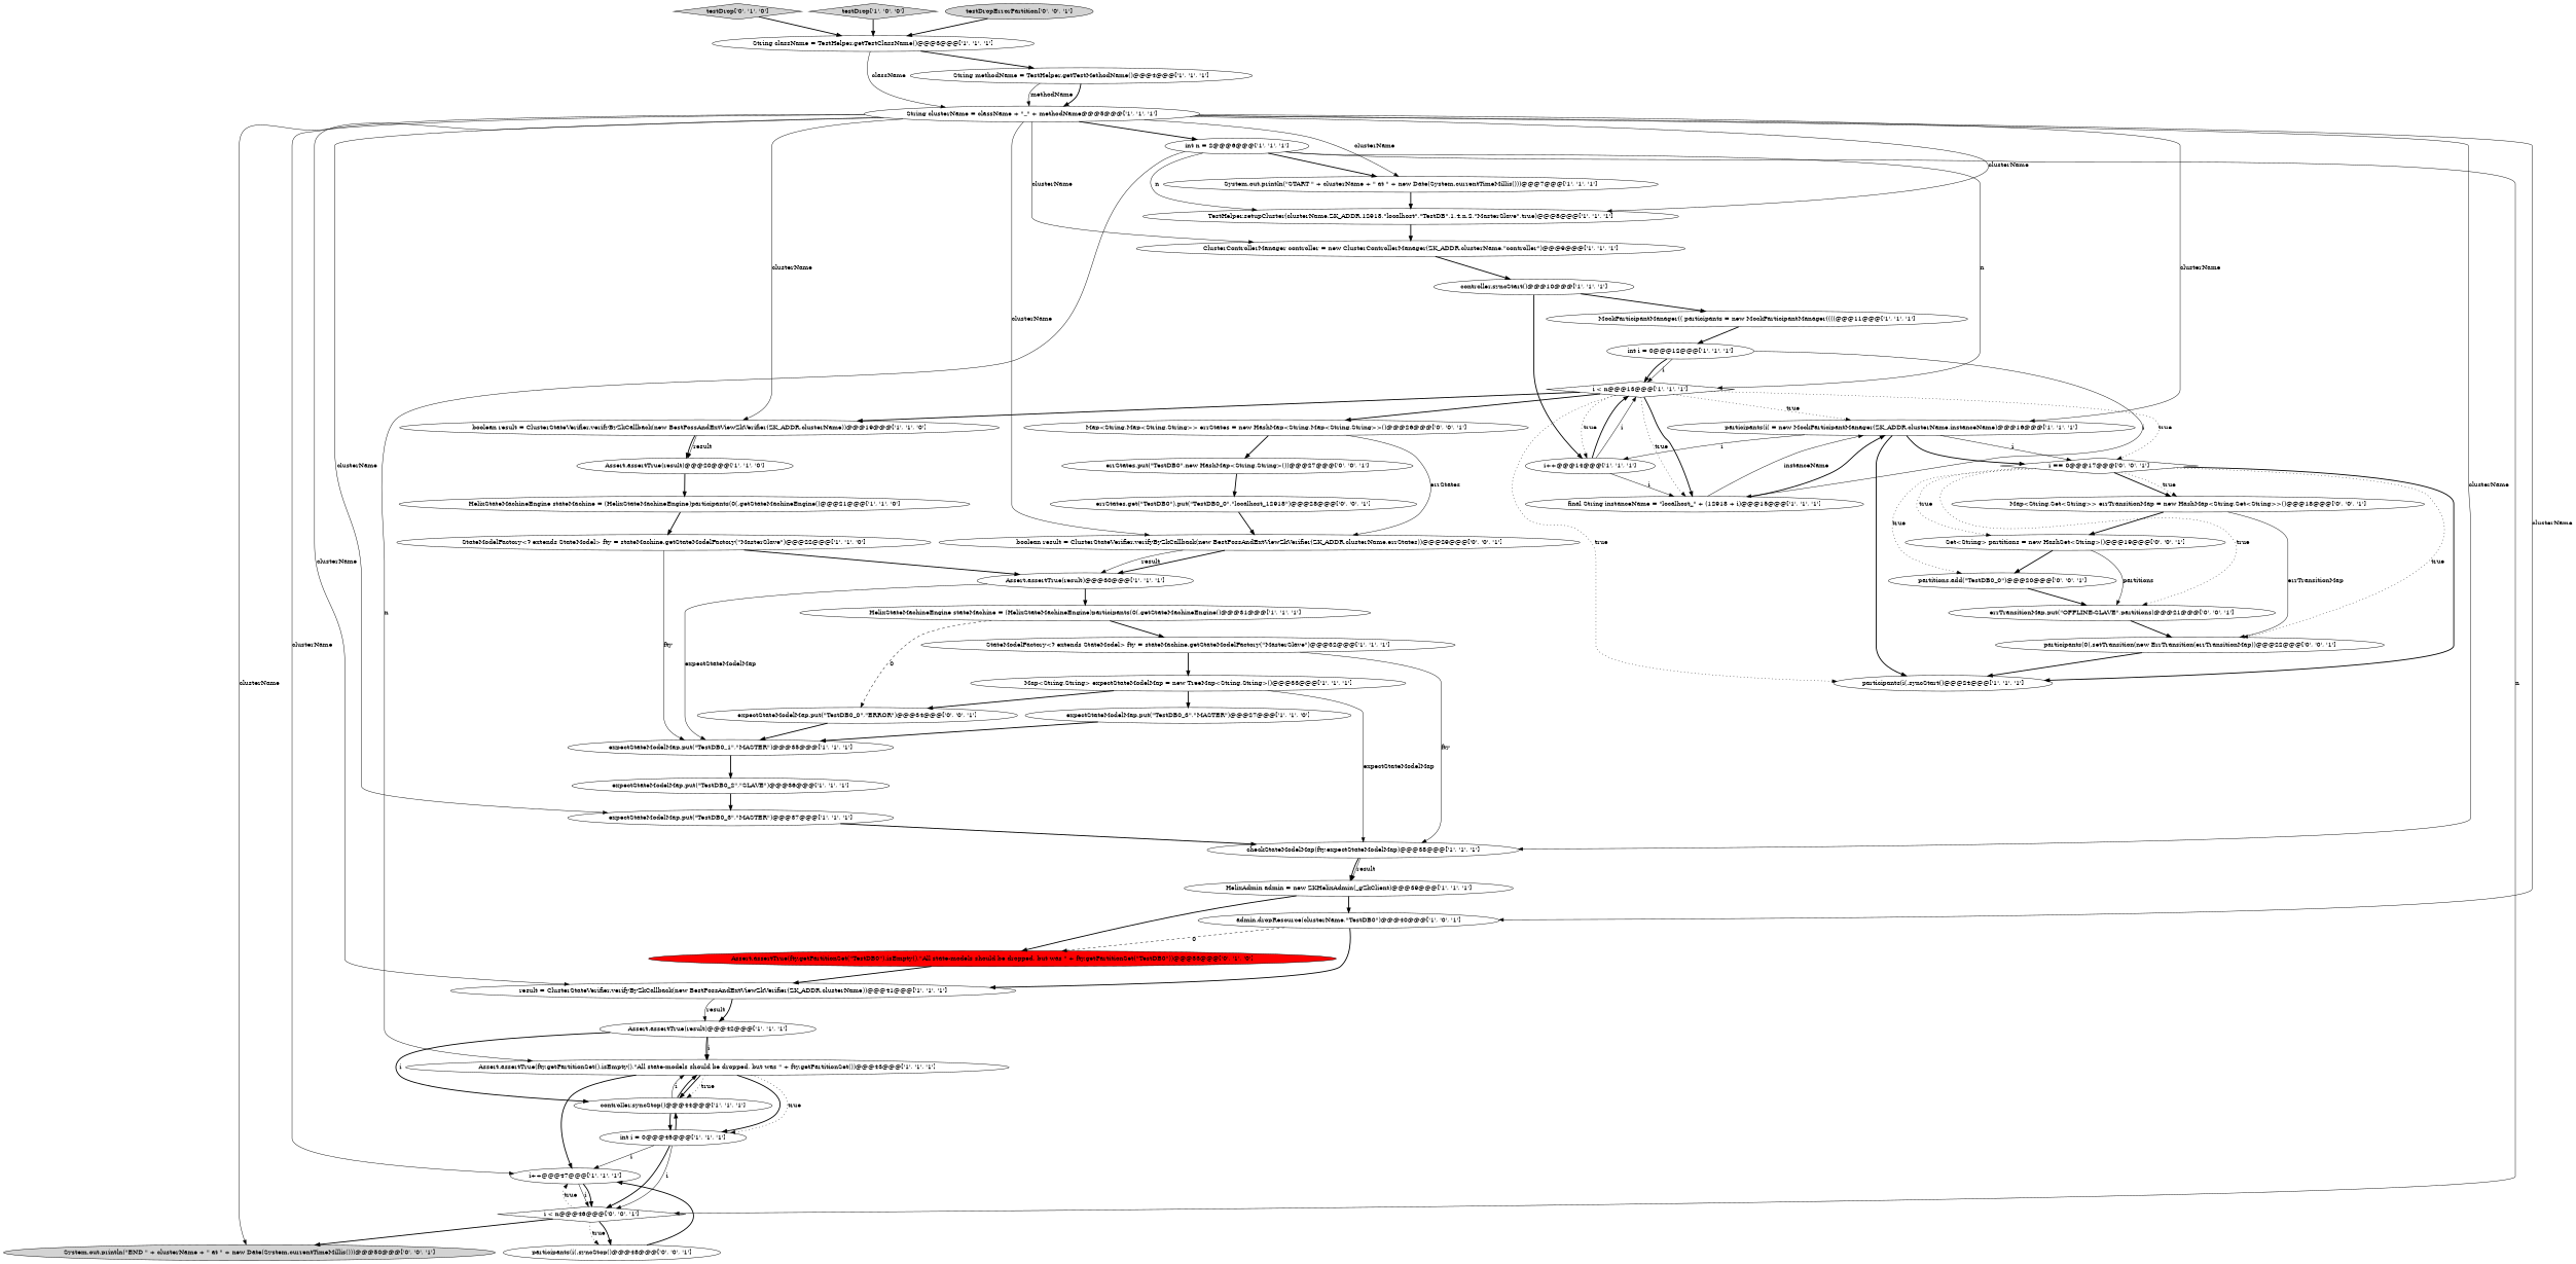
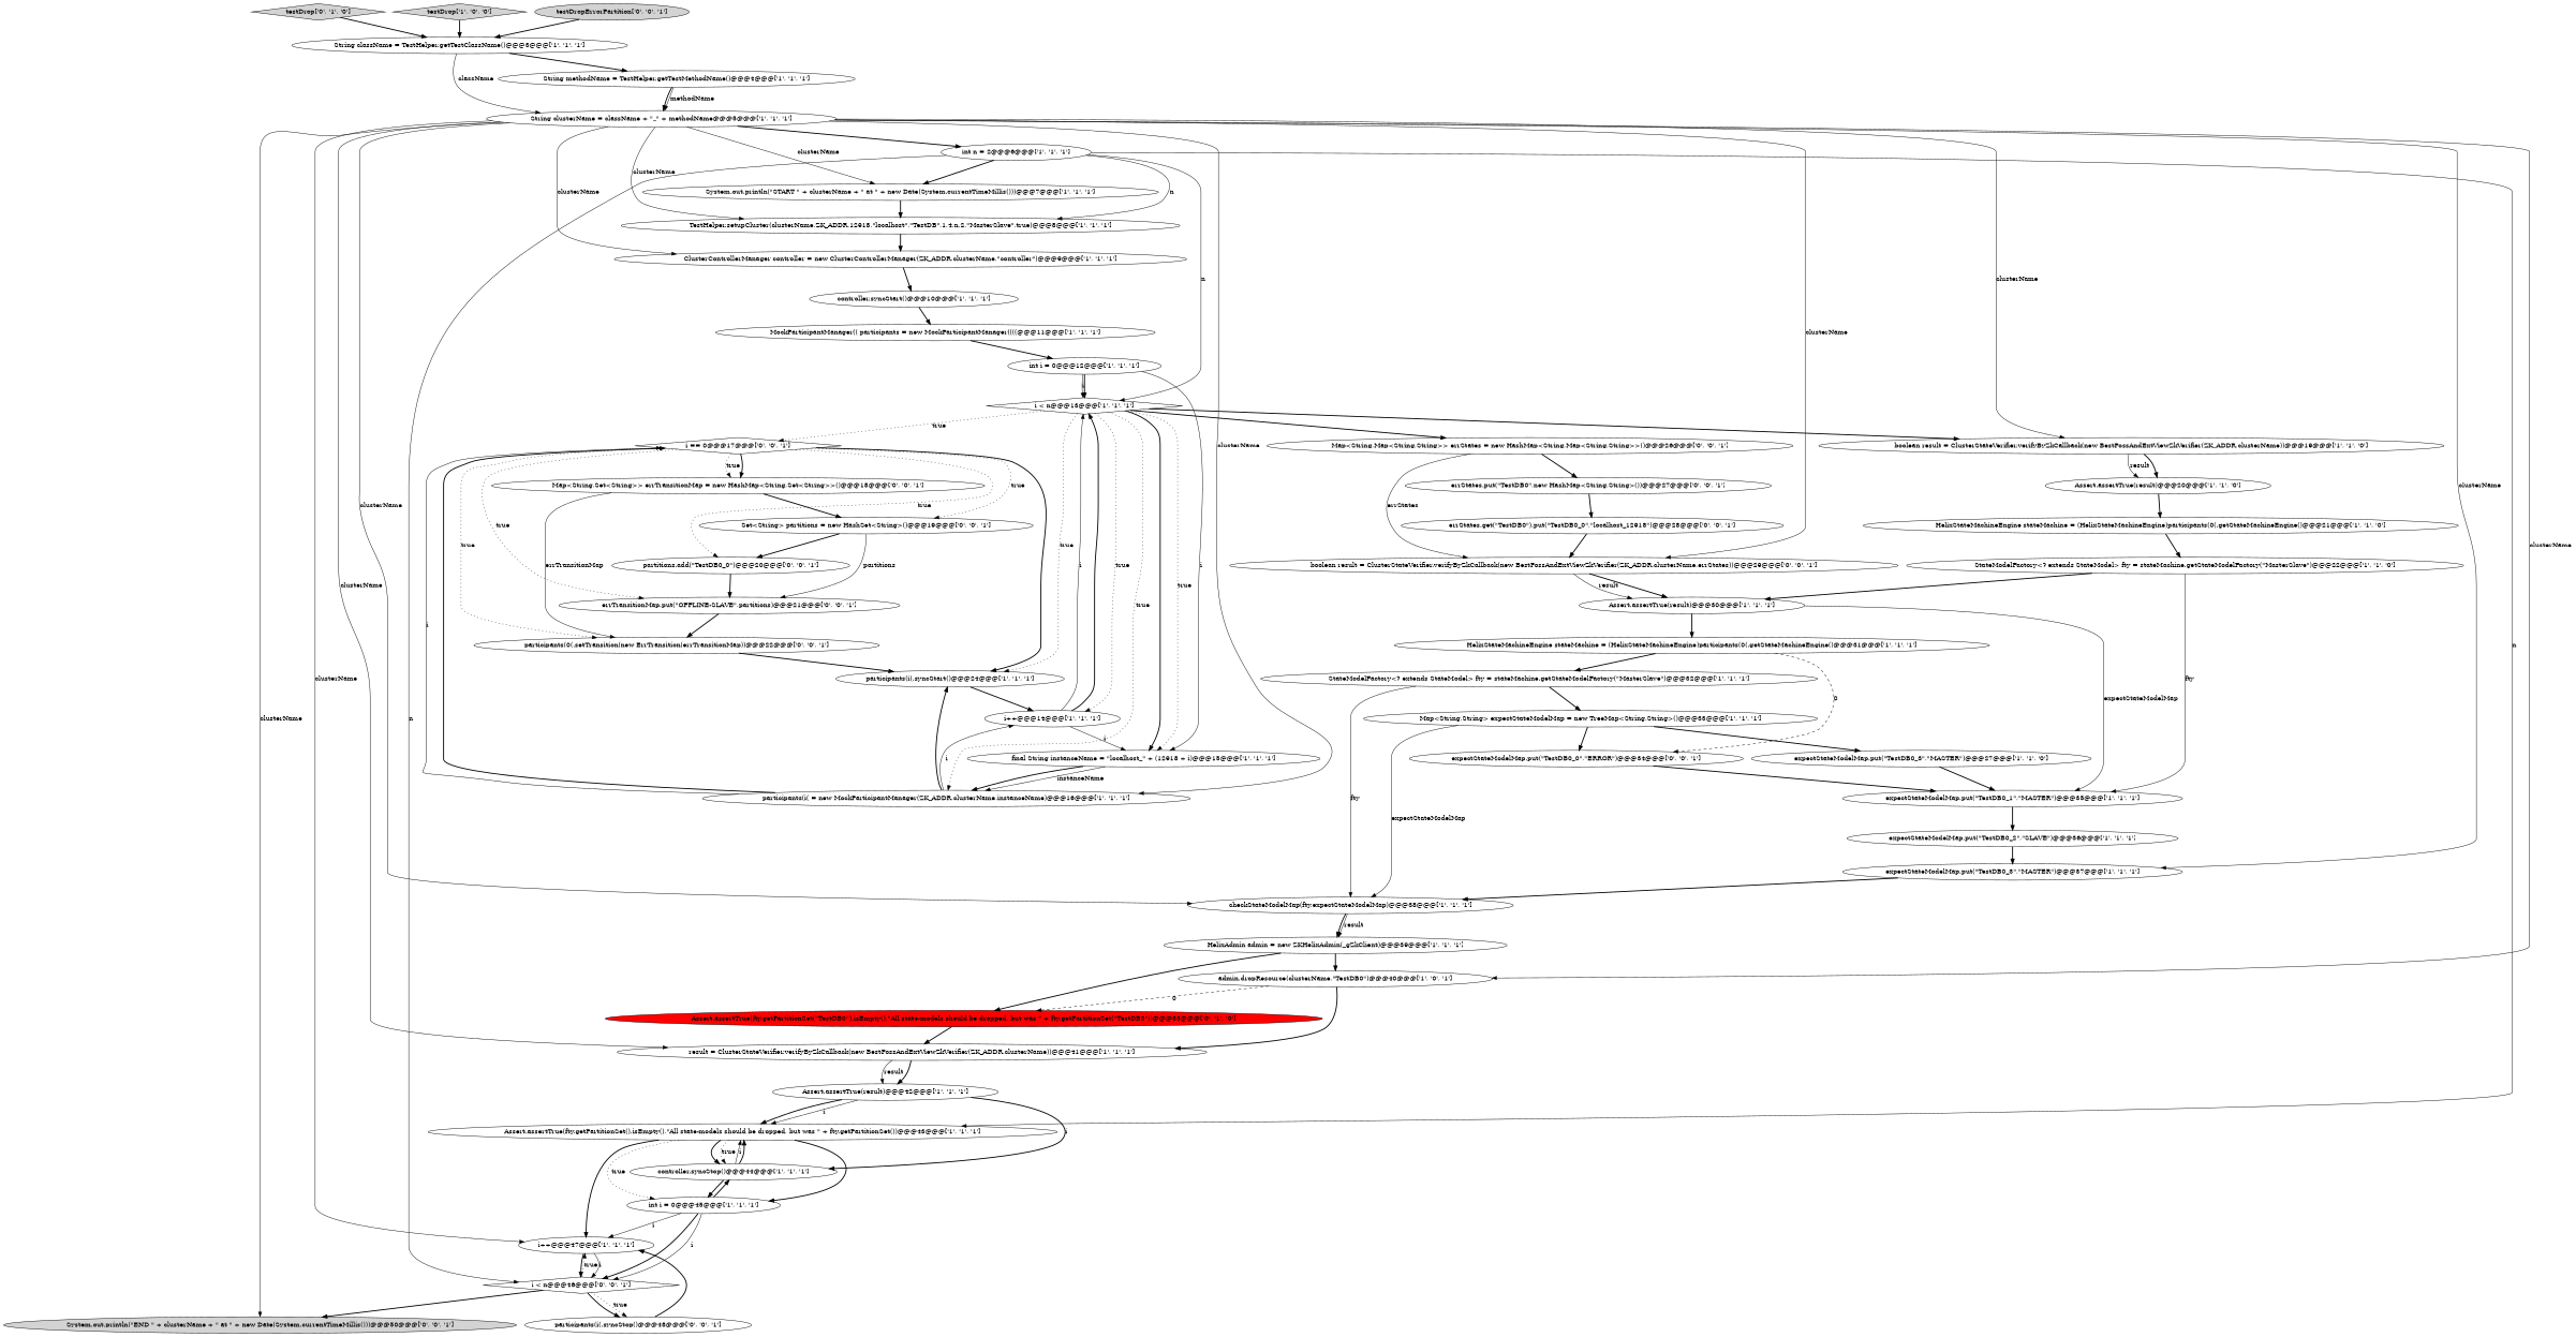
  digraph {
    node [fillcolor=white shape=ellipse style=filled]
    edge [style=bold]
    n1 [label="Map<String,Map<String,String>> errStates = new HashMap<String,Map<String,String>>()@@@26@@@['0', '0', '1']"]
    n2 [label="boolean result = ClusterStateVerifier.verifyByZkCallback(new BestPossAndExtViewZkVerifier(ZK_ADDR,clusterName,errStates))@@@29@@@['0', '0', '1']"]
    n3 [label="errStates.put(\"TestDB0\",new HashMap<String,String>())@@@27@@@['0', '0', '1']"]
    n4 [label="Assert.assertTrue(result)@@@30@@@['1', '1', '1']"]
    n5 [label="errStates.get(\"TestDB0\").put(\"TestDB0_0\",\"localhost_12918\")@@@28@@@['0', '0', '1']"]
    n6 [label="StateModelFactory<? extends StateModel> fty = stateMachine.getStateModelFactory(\"MasterSlave\")@@@32@@@['1', '1', '1']"]
    n7 [label="Map<String,String> expectStateModelMap = new TreeMap<String,String>()@@@33@@@['1', '1', '1']"]
    n8 [label="checkStateModelMap(fty,expectStateModelMap)@@@38@@@['1', '1', '1']"]
    n9 [label="expectStateModelMap.put(\"TestDB0_0\",\"ERROR\")@@@34@@@['0', '0', '1']"]
    n10 [label="expectStateModelMap.put(\"TestDB0_3\",\"MASTER\")@@@27@@@['1', '1', '0']"]
    n11 [label="HelixAdmin admin = new ZKHelixAdmin(_gZkClient)@@@39@@@['1', '1', '1']"]
    n12 [fillcolor=lightgray label="System.out.println(\"END \" + clusterName + \" at \" + new Date(System.currentTimeMillis()))@@@50@@@['0', '0', '1']"]
    n13 [fillcolor=lightgray label="testDrop['0', '1', '0']" shape=diamond]
    n14 [label="String className = TestHelper.getTestClassName()@@@3@@@['1', '1', '1']"]
    n15 [label="String clusterName = className + \"_\" + methodName@@@5@@@['1', '1', '1']"]
    n16 [label="String methodName = TestHelper.getTestMethodName()@@@4@@@['1', '1', '1']"]
    n17 [label="expectStateModelMap.put(\"TestDB0_1\",\"MASTER\")@@@35@@@['1', '1', '1']"]
    n18 [label="expectStateModelMap.put(\"TestDB0_2\",\"SLAVE\")@@@36@@@['1', '1', '1']"]
    n19 [label="ClusterControllerManager controller = new ClusterControllerManager(ZK_ADDR,clusterName,\"controller\")@@@9@@@['1', '1', '1']"]
    n20 [label="controller.syncStart()@@@10@@@['1', '1', '1']"]
    n21 [label="MockParticipantManager(( participants = new MockParticipantManager((((@@@11@@@['1', '1', '1']"]
    n22 [label="HelixStateMachineEngine stateMachine = (HelixStateMachineEngine)participants(0(.getStateMachineEngine()@@@31@@@['1', '1', '1']"]
    n23 [label="i < n@@@46@@@['0', '0', '1']" shape=diamond]
    n24 [label="participants(i(.syncStop()@@@48@@@['0', '0', '1']"]
    n25 [label="i++@@@47@@@['1', '1', '1']"]
    n26 [label="HelixStateMachineEngine stateMachine = (HelixStateMachineEngine)participants(0(.getStateMachineEngine()@@@21@@@['1', '1', '0']"]
    n27 [label="StateModelFactory<? extends StateModel> fty = stateMachine.getStateModelFactory(\"MasterSlave\")@@@22@@@['1', '1', '0']"]
    n28 [label="i < n@@@13@@@['1', '1', '1']" shape=diamond]
    n29 [label="i == 0@@@17@@@['0', '0', '1']" shape=diamond]
    n30 [label="participants(i(.syncStart()@@@24@@@['1', '1', '1']"]
    n31 [label="participants(i( = new MockParticipantManager(ZK_ADDR,clusterName,instanceName)@@@16@@@['1', '1', '1']"]
    n32 [label="i++@@@14@@@['1', '1', '1']"]
    n33 [label="boolean result = ClusterStateVerifier.verifyByZkCallback(new BestPossAndExtViewZkVerifier(ZK_ADDR,clusterName))@@@19@@@['1', '1', '0']"]
    n34 [label="final String instanceName = \"localhost_\" + (12918 + i)@@@15@@@['1', '1', '1']"]
    n35 [label="errTransitionMap.put(\"OFFLINE-SLAVE\",partitions)@@@21@@@['0', '0', '1']"]
    n36 [label="participants(0(.setTransition(new ErrTransition(errTransitionMap))@@@22@@@['0', '0', '1']"]
    n37 [label="Set<String> partitions = new HashSet<String>()@@@19@@@['0', '0', '1']"]
    n38 [label="partitions.add(\"TestDB0_0\")@@@20@@@['0', '0', '1']"]
    n39 [label="Map<String,Set<String>> errTransitionMap = new HashMap<String,Set<String>>()@@@18@@@['0', '0', '1']"]
    n40 [label="Assert.assertTrue(result)@@@20@@@['1', '1', '0']"]
    n41 [label="expectStateModelMap.put(\"TestDB0_3\",\"MASTER\")@@@37@@@['1', '1', '1']"]
    n42 [label="System.out.println(\"START \" + clusterName + \" at \" + new Date(System.currentTimeMillis()))@@@7@@@['1', '1', '1']"]
    n43 [label="result = ClusterStateVerifier.verifyByZkCallback(new BestPossAndExtViewZkVerifier(ZK_ADDR,clusterName))@@@41@@@['1', '1', '1']"]
    n44 [label="TestHelper.setupCluster(clusterName,ZK_ADDR,12918,\"localhost\",\"TestDB\",1,4,n,2,\"MasterSlave\",true)@@@8@@@['1', '1', '1']"]
    n45 [label="admin.dropResource(clusterName,\"TestDB0\")@@@40@@@['1', '0', '1']"]
    n46 [label="int n = 2@@@6@@@['1', '1', '1']"]
    n47 [label="Assert.assertTrue(result)@@@42@@@['1', '1', '1']"]
    n48 [fillcolor=red label="Assert.assertTrue(fty.getPartitionSet(\"TestDB0\").isEmpty(),\"All state-models should be dropped, but was \" + fty.getPartitionSet(\"TestDB0\"))@@@33@@@['0', '1', '0']"]
    n49 [label="Assert.assertTrue(fty.getPartitionSet().isEmpty(),\"All state-models should be dropped, but was \" + fty.getPartitionSet())@@@43@@@['1', '1', '1']"]
    n50 [label="int i = 0@@@12@@@['1', '1', '1']"]
    n51 [fillcolor=lightgray label="testDrop['1', '0', '0']" shape=diamond]
    n52 [label="controller.syncStop()@@@44@@@['1', '1', '1']"]
    n53 [label="int i = 0@@@45@@@['1', '1', '1']"]
    n54 [fillcolor=lightgray label="testDropErrorPartition['0', '0', '1']"]
    n1 -> n2 [label=errStates style=solid]
    n1 -> n3
    n2 -> n4
    n2 -> n4 [label=result style=solid]
    n3 -> n5
    n4 -> n17 [label=expectStateModelMap style=solid]
    n4 -> n22
    n5 -> n2
    n6 -> n7
    n6 -> n8 [label=fty style=solid]
    n7 -> n8 [label=expectStateModelMap style=solid]
    n7 -> n9
    n7 -> n10
    n8 -> n11 [label=result style=solid]
    n8 -> n11
    n9 -> n17
    n10 -> n17
    n11 -> n45
    n11 -> n48
    n13 -> n14
    n14 -> n15 [label=className style=solid]
    n14 -> n16
    n15 -> n2 [label=clusterName style=solid]
    n15 -> n8 [label=clusterName style=solid]
    n15 -> n12 [label=clusterName style=solid]
    n15 -> n19 [label=clusterName style=solid]
    n15 -> n25 [label=clusterName style=solid]
    n15 -> n31 [label=clusterName style=solid]
    n15 -> n33 [label=clusterName style=solid]
    n15 -> n41 [label=clusterName style=solid]
    n15 -> n42 [label=clusterName style=solid]
    n15 -> n43 [label=clusterName style=solid]
    n15 -> n44 [label=clusterName style=solid]
    n15 -> n45 [label=clusterName style=solid]
    n15 -> n46
    n16 -> n15
    n16 -> n15 [label=methodName style=solid]
    n17 -> n18
    n18 -> n41
    n19 -> n20
    n20 -> n21
    n21 -> n50
    n22 -> n6
    n22 -> n9 [label=0 style=dashed]
    n23 -> n12
    n23 -> n24 [label=true style=dotted]
    n23 -> n24
    n23 -> n25 [label=true style=dotted]
    n24 -> n25
    n25 -> n23 [label=i style=solid]
    n25 -> n23
    n26 -> n27
    n27 -> n4
    n27 -> n17 [label=fty style=solid]
    n28 -> n1
    n28 -> n29 [label=true style=dotted]
    n28 -> n30 [label=true style=dotted]
    n28 -> n31 [label=true style=dotted]
    n28 -> n32 [label=true style=dotted]
    n28 -> n33
    n28 -> n34 [label=true style=dotted]
    n28 -> n34
    n29 -> n30
    n29 -> n35 [label=true style=dotted]
    n29 -> n36 [label=true style=dotted]
    n29 -> n37 [label=true style=dotted]
    n29 -> n38 [label=true style=dotted]
    n29 -> n39
    n29 -> n39 [label=true style=dotted]
-   n20 -> n32
+   n30 -> n32
    n31 -> n29
    n31 -> n29 [label=i style=solid]
    n31 -> n30
    n31 -> n32 [label=i style=solid]
    n32 -> n28
    n32 -> n28 [label=i style=solid]
    n32 -> n34 [label=i style=solid]
    n33 -> n40
    n33 -> n40 [label=result style=solid]
    n34 -> n31 [label=instanceName style=solid]
    n34 -> n31
    n35 -> n36
    n36 -> n30
    n37 -> n35 [label=partitions style=solid]
    n37 -> n38
    n38 -> n35
    n39 -> n36 [label=errTransitionMap style=solid]
    n39 -> n37
    n40 -> n26
    n41 -> n8
    n42 -> n44
    n43 -> n47
    n43 -> n47 [label=result style=solid]
    n44 -> n19
    n45 -> n43
    n45 -> n48 [label=0 style=dashed]
    n46 -> n23 [label=n style=solid]
    n46 -> n28 [label=n style=solid]
    n46 -> n42
    n46 -> n44 [label=n style=solid]
    n46 -> n49 [label=n style=solid]
    n47 -> n49 [label=i style=solid]
    n47 -> n49
    n47 -> n52 [label=i]
    n48 -> n43
    n49 -> n25
    n49 -> n52
    n49 -> n52 [label=true style=dotted]
    n49 -> n53
    n49 -> n53 [label=true style=dotted]
    n50 -> n28 [label=i style=solid]
    n50 -> n28
    n50 -> n34 [label=i style=solid]
    n51 -> n14
    n52 -> n49 [label=i style=solid]
    n52 -> n49
    n52 -> n53
    n53 -> n23
    n53 -> n23 [label=i style=solid]
    n53 -> n25 [label=i style=solid]
    n53 -> n52
    n54 -> n14
  }
